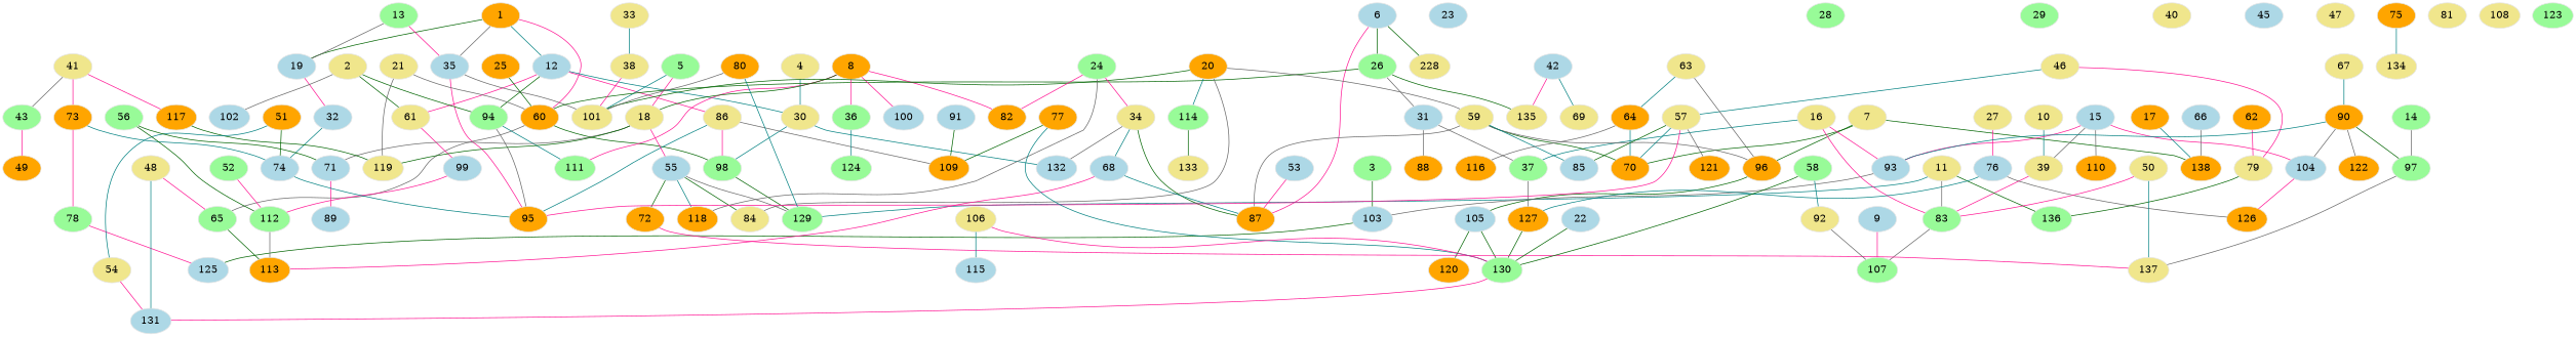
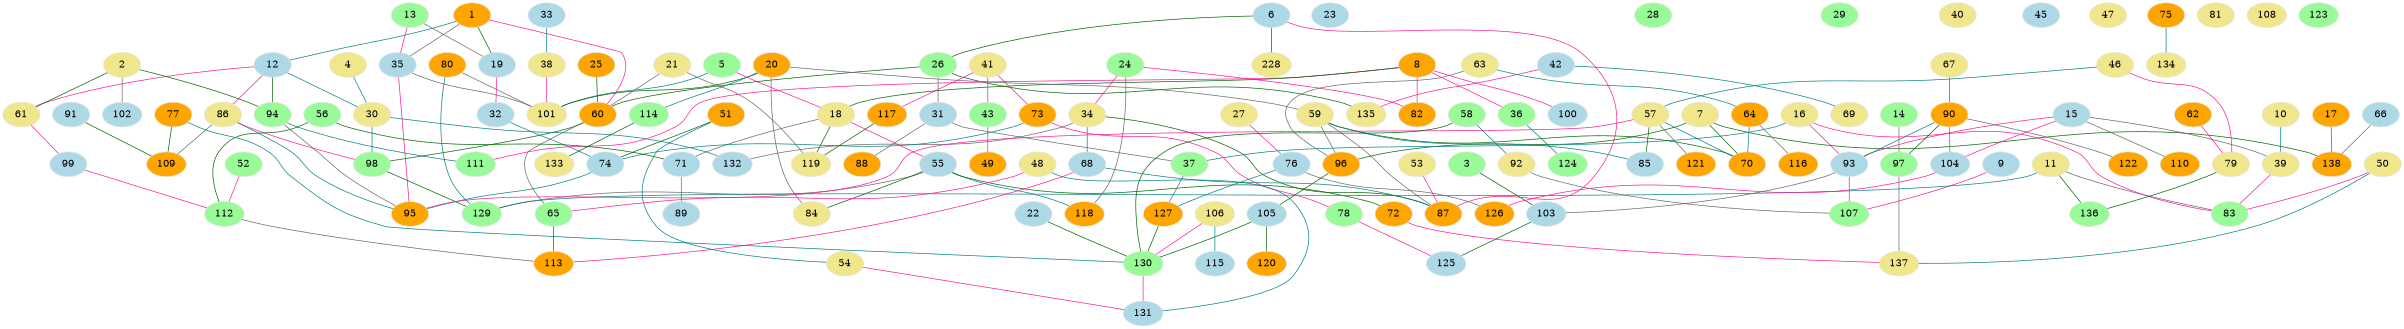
  graph {
    node [color=gray90 fillcolor=khaki style=filled]
    edge [color=deeppink]
    1 [fillcolor=orange]
    12 [fillcolor=lightblue]
    19 [fillcolor=lightblue]
    35 [fillcolor=lightblue]
    60 [fillcolor=orange]
    61
    94 [fillcolor=palegreen]
    30
    86
    32 [fillcolor=lightblue]
    101
    95 [fillcolor=orange]
    98 [fillcolor=palegreen]
    65 [fillcolor=palegreen]
    2
    102 [fillcolor=lightblue]
    99 [fillcolor=lightblue]
    111 [fillcolor=palegreen]
    3 [fillcolor=palegreen]
    103 [fillcolor=lightblue]
    125 [fillcolor=lightblue]
    4
    132 [fillcolor=lightblue]
    5 [fillcolor=palegreen]
    18
    55 [fillcolor=lightblue]
    71 [fillcolor=lightblue]
    119
    6 [fillcolor=lightblue]
    26 [fillcolor=palegreen]
    87 [fillcolor=orange]
    n32 [label=228]
    31 [fillcolor=lightblue]
    135
    70 [fillcolor=orange]
    7
    96 [fillcolor=orange]
    138 [fillcolor=orange]
    105 [fillcolor=lightblue]
    8 [fillcolor=orange]
    36 [fillcolor=palegreen]
    82 [fillcolor=orange]
    100 [fillcolor=lightblue]
    124 [fillcolor=palegreen]
    9 [fillcolor=lightblue]
    107 [fillcolor=palegreen]
    10
    39
    83 [fillcolor=palegreen]
    11
    129 [fillcolor=palegreen]
    136 [fillcolor=palegreen]
    109 [fillcolor=orange]
    13 [fillcolor=palegreen]
    14 [fillcolor=palegreen]
    97 [fillcolor=palegreen]
    137
    15 [fillcolor=lightblue]
    93 [fillcolor=lightblue]
    104 [fillcolor=lightblue]
    110 [fillcolor=orange]
    126 [fillcolor=orange]
    16
    37 [fillcolor=palegreen]
    127 [fillcolor=orange]
    17 [fillcolor=orange]
    84
    118 [fillcolor=orange]
    72 [fillcolor=orange]
    89 [fillcolor=lightblue]
    74 [fillcolor=lightblue]
    20 [fillcolor=orange]
    59
    114 [fillcolor=palegreen]
    85 [fillcolor=lightblue]
    133
    21
    22 [fillcolor=lightblue]
    130 [fillcolor=palegreen]
    131 [fillcolor=lightblue]
    23 [fillcolor=lightblue]
    24 [fillcolor=palegreen]
    34
    68 [fillcolor=lightblue]
    25 [fillcolor=orange]
    88 [fillcolor=orange]
    76 [fillcolor=lightblue]
    27
    28 [fillcolor=palegreen]
    29 [fillcolor=palegreen]
-   33
+   33 [fillcolor=lightblue]
    38
    113 [fillcolor=orange]
    40
    43 [fillcolor=palegreen]
    41
    73 [fillcolor=orange]
    117 [fillcolor=orange]
    49 [fillcolor=orange]
    78 [fillcolor=palegreen]
    42 [fillcolor=lightblue]
    69
    45 [fillcolor=lightblue]
    46
    57
    79
    121 [fillcolor=orange]
    47
    48
    50
    51 [fillcolor=orange]
    54
    52 [fillcolor=palegreen]
    112 [fillcolor=palegreen]
-   53 [fillcolor=lightblue]
+   53
    56 [fillcolor=palegreen]
    58 [fillcolor=palegreen]
    92
    62 [fillcolor=orange]
    63
    64 [fillcolor=orange]
    116 [fillcolor=orange]
    66 [fillcolor=lightblue]
    90 [fillcolor=orange]
    67
    122 [fillcolor=orange]
    75 [fillcolor=orange]
    134
    77 [fillcolor=orange]
    80 [fillcolor=orange]
    81
    91 [fillcolor=lightblue]
    120 [fillcolor=orange]
    106
    115 [fillcolor=lightblue]
    108
    123 [fillcolor=palegreen]
    1 -- 12 [color=teal]
    1 -- 19 [color=darkgreen]
    1 -- 35 [color=gray40]
    1 -- 60
    12 -- 61
    12 -- 94 [color=darkgreen]
    12 -- 30 [color=teal]
    12 -- 86
    19 -- 32
    35 -- 101 [color=gray40]
    35 -- 95
    60 -- 98 [color=darkgreen]
    60 -- 65 [color=gray40]
    61 -- 99
    94 -- 95 [color=gray40]
    94 -- 111 [color=teal]
    30 -- 98 [color=teal]
    30 -- 132 [color=teal]
    86 -- 95 [color=teal]
    86 -- 98
    86 -- 109 [color=gray40]
    32 -- 74 [color=teal]
    98 -- 129 [color=darkgreen]
    65 -- 113 [color=darkgreen]
    2 -- 61 [color=darkgreen]
    2 -- 94 [color=darkgreen]
    2 -- 102 [color=gray40]
    99 -- 112
    3 -- 103 [color=darkgreen]
    103 -- 125 [color=darkgreen]
    4 -- 30 [color=teal]
    5 -- 101 [color=teal]
    5 -- 18
    18 -- 55
    18 -- 71 [color=gray40]
    18 -- 119 [color=darkgreen]
    55 -- 129 [color=gray40]
    55 -- 84 [color=darkgreen]
    55 -- 118 [color=teal]
    55 -- 72 [color=darkgreen]
    71 -- 89
    6 -- 26 [color=darkgreen]
    6 -- 87
    6 -- n32 [color=darkgreen]
    26 -- 60 [color=darkgreen]
    26 -- 31 [color=gray40]
    26 -- 135 [color=darkgreen]
    31 -- 37 [color=gray40]
    31 -- 88 [color=gray40]
    7 -- 70 [color=darkgreen]
    7 -- 96 [color=darkgreen]
    7 -- 138 [color=darkgreen]
    96 -- 105 [color=darkgreen]
    105 -- 130 [color=darkgreen]
    105 -- 120 [color=darkgreen]
    8 -- 111
    8 -- 18 [color=darkgreen]
    8 -- 36
    8 -- 82
    8 -- 100
    36 -- 124 [color=teal]
    9 -- 107
    10 -- 39 [color=teal]
    39 -- 83
-   83 -- 107 [color=gray40]
+   93 -- 107 [color=gray40]
    11 -- 83 [color=gray40]
    11 -- 129 [color=teal]
    11 -- 136 [color=darkgreen]
    13 -- 19 [color=gray40]
    13 -- 35
    14 -- 97 [color=gray40]
    97 -- 137 [color=gray40]
    15 -- 39 [color=gray40]
    15 -- 93
    15 -- 104
    15 -- 110 [color=gray40]
    93 -- 103 [color=gray40]
    104 -- 126
    16 -- 83
    16 -- 93
    16 -- 37 [color=teal]
    37 -- 127 [color=gray40]
    127 -- 130 [color=darkgreen]
    17 -- 138 [color=teal]
    72 -- 137
    74 -- 95 [color=teal]
    20 -- 101 [color=darkgreen]
    20 -- 84 [color=gray40]
    20 -- 59 [color=gray40]
    20 -- 114 [color=teal]
    59 -- 87 [color=gray40]
    59 -- 70 [color=darkgreen]
    59 -- 96 [color=gray40]
    59 -- 85 [color=teal]
    114 -- 133 [color=darkgreen]
    21 -- 60 [color=gray40]
    21 -- 119 [color=gray40]
    22 -- 130 [color=darkgreen]
    130 -- 131
    24 -- 82
    24 -- 118 [color=gray40]
    24 -- 34
    34 -- 132 [color=gray40]
    34 -- 87 [color=darkgreen]
    34 -- 68 [color=teal]
    68 -- 87 [color=teal]
    68 -- 113
    25 -- 60 [color=darkgreen]
    76 -- 126 [color=gray40]
    76 -- 127 [color=teal]
    27 -- 76
    33 -- 38 [color=teal]
    38 -- 101
    43 -- 49
    41 -- 43 [color=gray40]
    41 -- 73
    41 -- 117
    73 -- 74 [color=teal]
    73 -- 78
    117 -- 119 [color=darkgreen]
    78 -- 125
    42 -- 135
    42 -- 69 [color=teal]
    46 -- 57 [color=teal]
    46 -- 79
    57 -- 95
    57 -- 70 [color=teal]
    57 -- 85 [color=darkgreen]
    57 -- 121 [color=gray40]
    79 -- 136 [color=darkgreen]
    48 -- 65
    48 -- 131 [color=teal]
    50 -- 83
    50 -- 137 [color=teal]
    51 -- 74 [color=darkgreen]
    51 -- 54 [color=teal]
    54 -- 131
    52 -- 112
    112 -- 113 [color=gray40]
    53 -- 87
    56 -- 71 [color=darkgreen]
    56 -- 112 [color=darkgreen]
    58 -- 130 [color=darkgreen]
    58 -- 92 [color=teal]
    92 -- 107 [color=gray40]
    62 -- 79
    63 -- 96 [color=gray40]
    63 -- 64 [color=teal]
    64 -- 70 [color=teal]
    64 -- 116 [color=gray40]
    66 -- 138 [color=gray40]
    90 -- 97 [color=darkgreen]
    90 -- 93 [color=teal]
    90 -- 104 [color=gray40]
    90 -- 122 [color=gray40]
    67 -- 90 [color=teal]
    75 -- 134 [color=teal]
    77 -- 109 [color=darkgreen]
    77 -- 130 [color=teal]
    80 -- 101 [color=gray40]
    80 -- 129 [color=teal]
    91 -- 109 [color=darkgreen]
    106 -- 130
    106 -- 115 [color=teal]
  }
